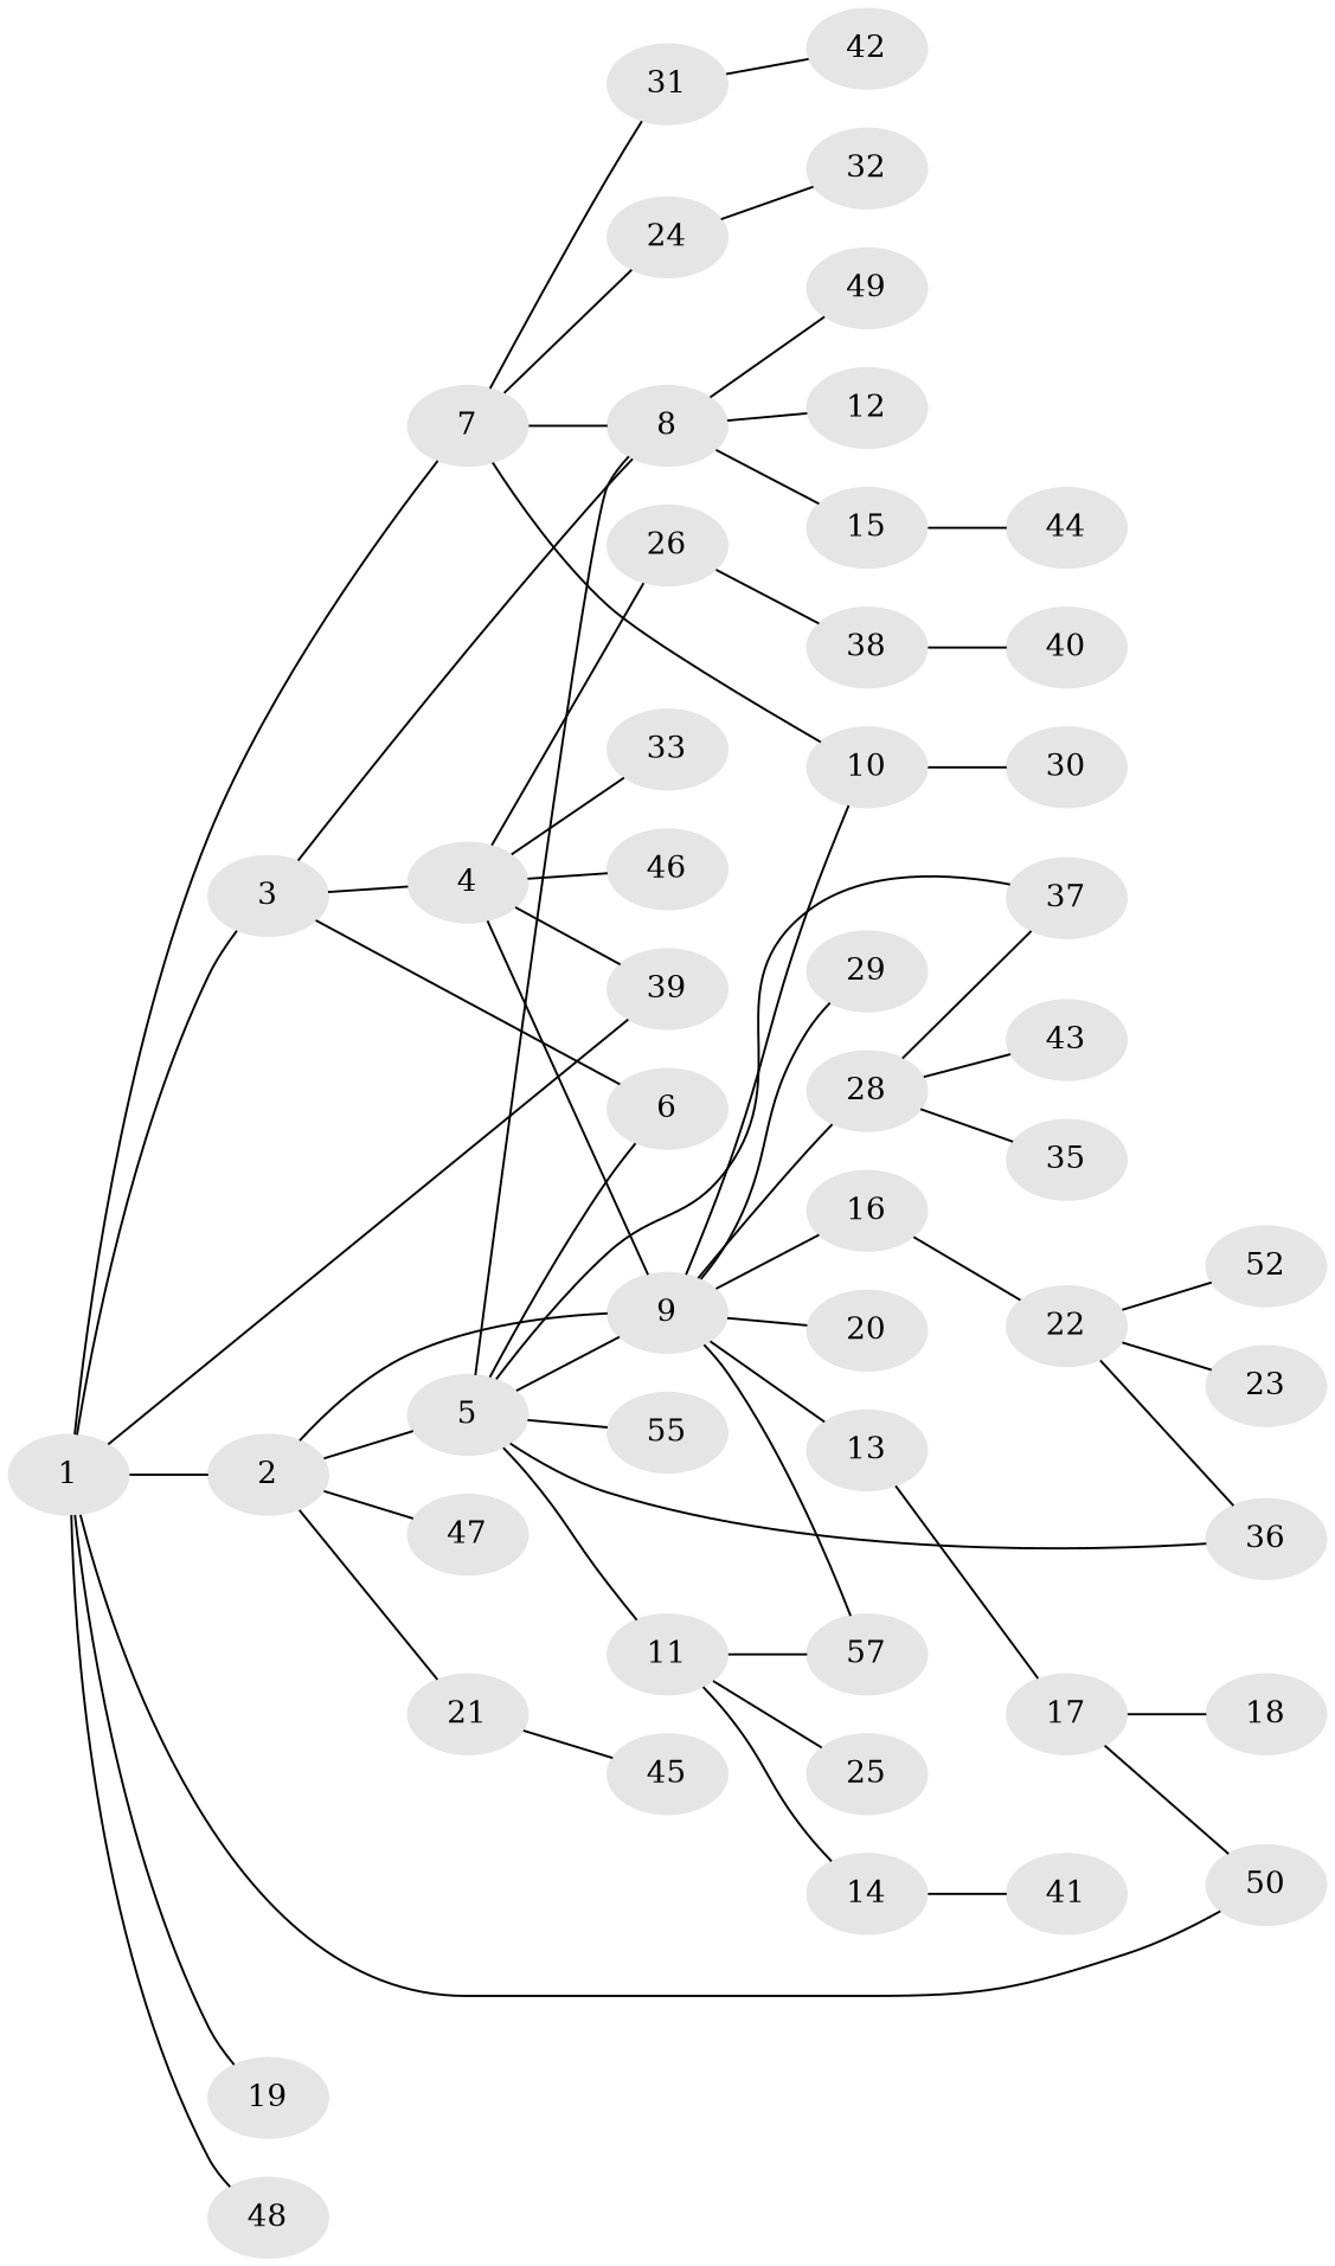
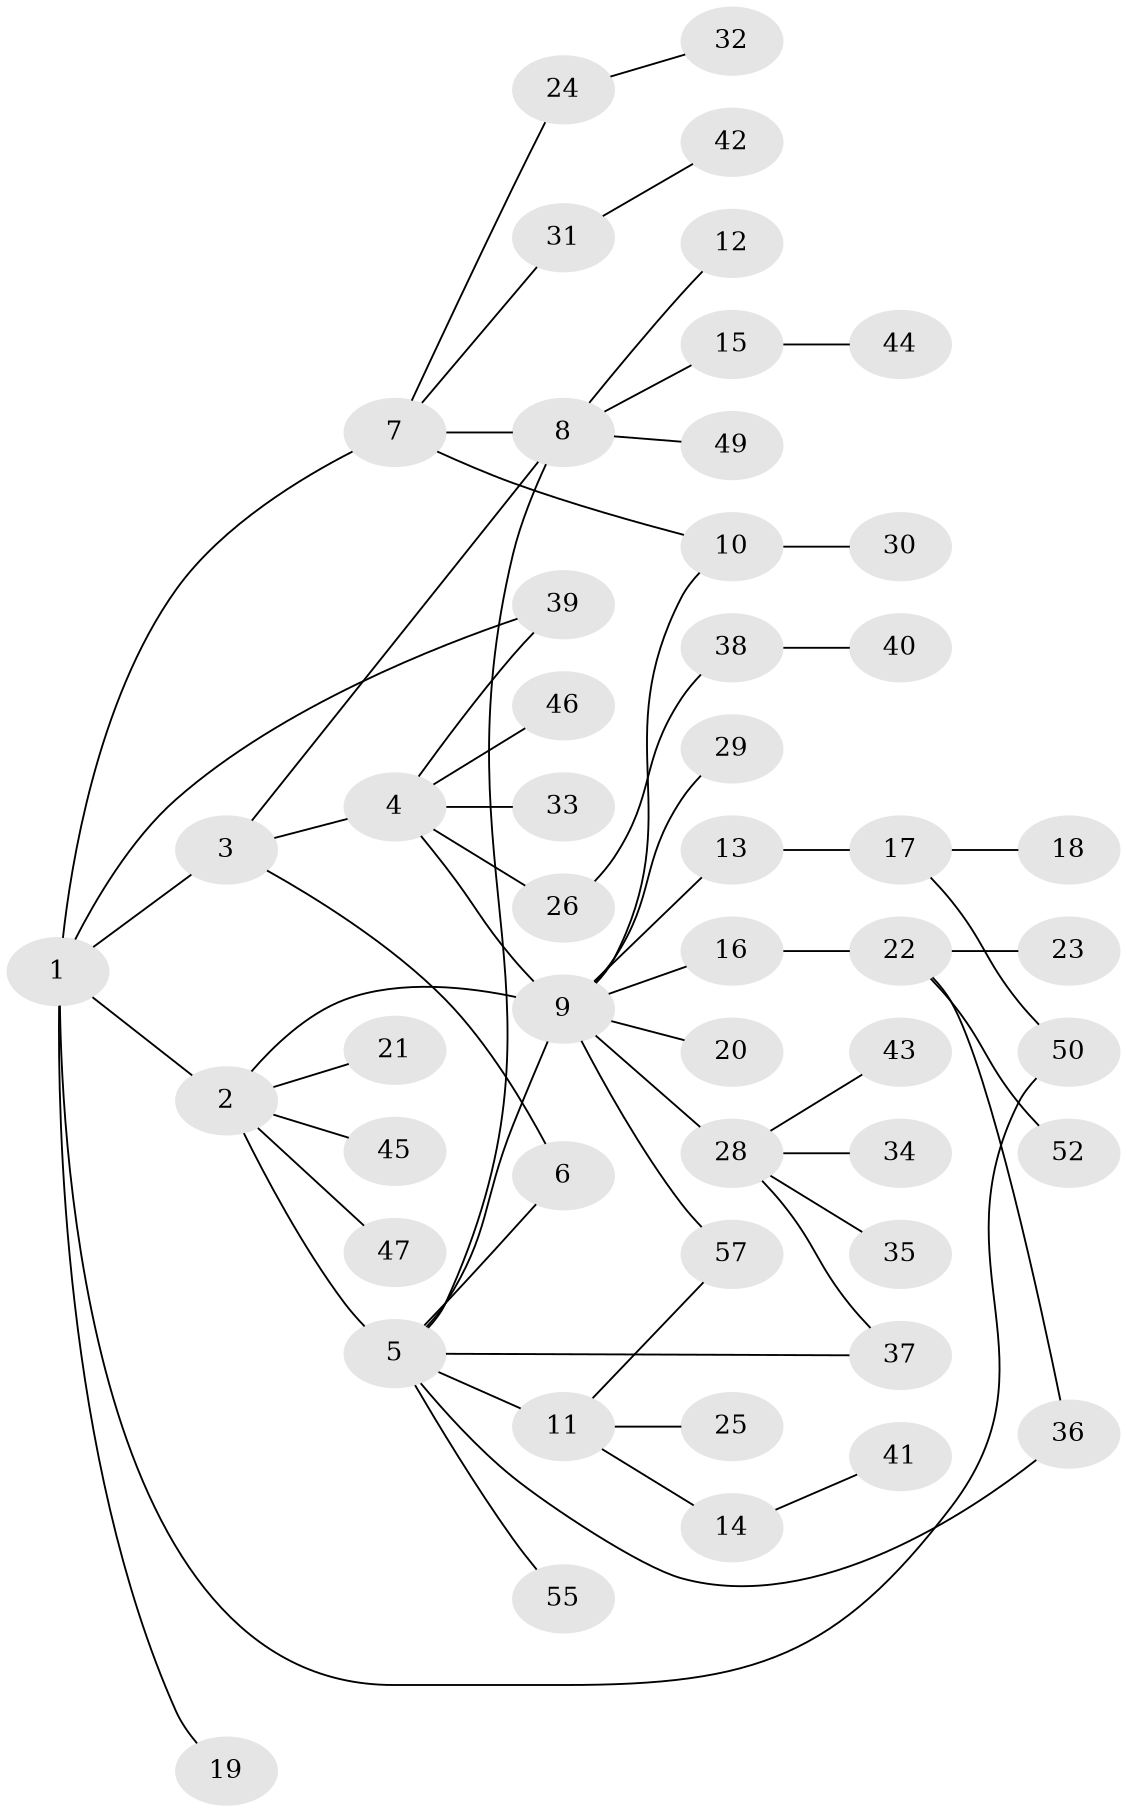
  graph {
    rankdir=LR
    node [color=gray90 style=filled]
    1
    2
    3
    7
    19
    39
-   48
    50
    5
    9
    21
    45
    47
    4
    6
    8
    10
    24
    31
    11
    36
    37
    n23 [label=55]
    13
    16
    20
    n27 [label=57]
    28
    29
    26
    33
    46
    12
    15
    49
    38
    14
    25
    30
    32
    42
    44
    17
    22
+   34
    35
    43
    41
    18
    23
    52
    40
    1 -- 2
    1 -- 3
    1 -- 7
    1 -- 19
    1 -- 39
-   1 -- 48
    1 -- 50
    2 -- 5
    2 -- 9
    2 -- 21
-   21 -- 45
+   2 -- 45
    2 -- 47
    3 -- 4
    3 -- 6
    3 -- 8
    7 -- 8
    7 -- 10
    7 -- 24
    7 -- 31
    5 -- 9
    5 -- 6
    5 -- 8
    5 -- 11
    5 -- 36
    5 -- 37
    5 -- n23
    9 -- 10
    9 -- 13
    9 -- 16
    9 -- 20
    9 -- n27
    9 -- 28
    9 -- 29
    4 -- 39
    4 -- 9
    4 -- 26
    4 -- 33
    4 -- 46
    8 -- 12
    8 -- 15
    8 -- 49
    10 -- 30
    24 -- 32
    31 -- 42
    11 -- n27
    11 -- 14
    11 -- 25
    13 -- 17
    16 -- 22
    28 -- 37
+   28 -- 34
    28 -- 35
    28 -- 43
    26 -- 38
    15 -- 44
    38 -- 40
    14 -- 41
    17 -- 50
    17 -- 18
    22 -- 36
    22 -- 23
    22 -- 52
  }
